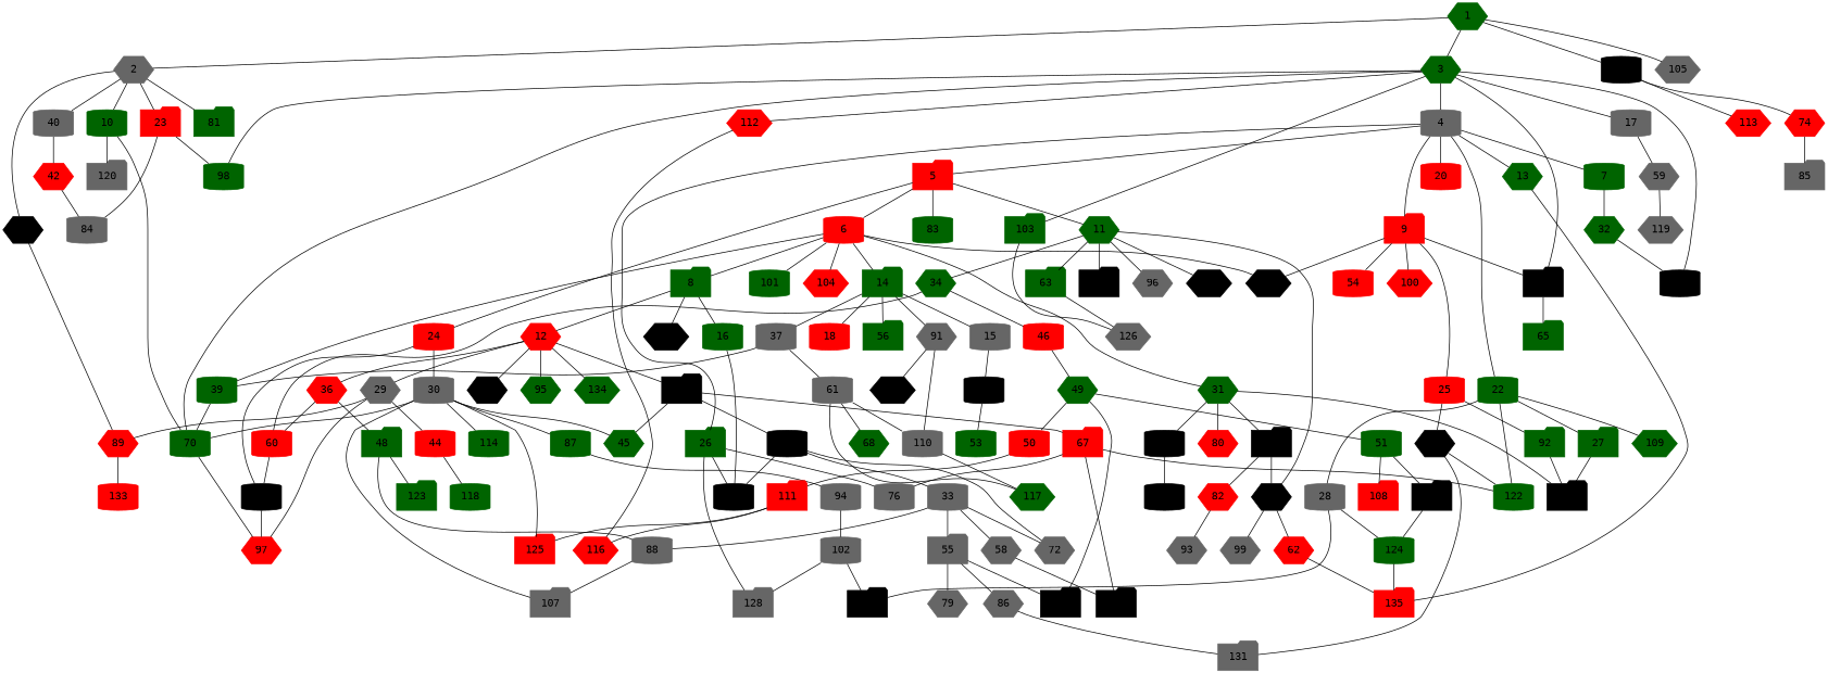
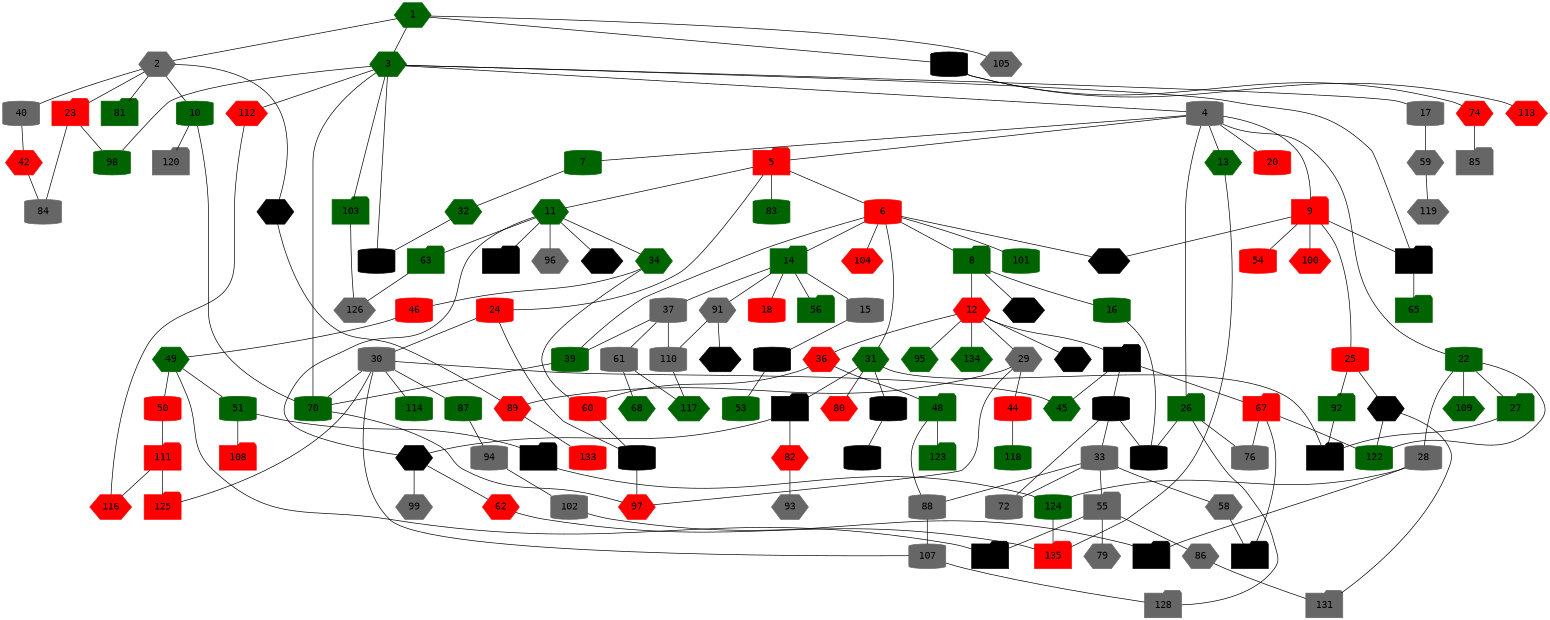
  graph {
    fontname="DejaVu Sans Mono"
    node [color=darkgreen fontname="DejaVu Sans Mono" shape=cylinder style=filled]
    edge [fontname="DejaVu Sans Mono"]
    1 [shape=hexagon]
    2 [color=gray40 shape=hexagon]
    3 [shape=hexagon]
    38 [color=black]
    105 [color=gray40 shape=hexagon]
    10
    23 [color=red shape=folder]
    40 [color=gray40]
    77 [color=black shape=hexagon]
    81 [shape=folder]
    4 [color=gray40]
    17 [color=gray40]
    41 [color=black]
    57 [color=black shape=folder]
    70
    98
    103 [shape=folder]
    112 [color=red shape=hexagon]
    74 [color=red shape=hexagon]
    113 [color=red shape=hexagon]
    120 [color=gray40 shape=folder]
    84 [color=gray40]
    42 [color=red shape=hexagon]
    89 [color=red shape=hexagon]
    5 [color=red shape=folder]
    7
    9 [color=red shape=folder]
    13 [shape=hexagon]
    20 [color=red]
    22
    26 [shape=folder]
    59 [color=gray40 shape=hexagon]
    65 [shape=folder]
    97 [color=red shape=hexagon]
    126 [color=gray40 shape=hexagon]
    116 [color=red shape=hexagon]
    6 [color=red]
    11 [shape=hexagon]
    24 [color=red]
    83
    32 [shape=hexagon]
    106 [color=black shape=hexagon]
    25 [color=red]
    54 [color=red]
    100 [color=red shape=hexagon]
    135 [color=red shape=folder]
    27 [shape=folder]
    28 [color=gray40]
    109 [shape=hexagon]
    122
    43 [color=black]
    76 [color=gray40]
    128 [color=gray40 shape=folder]
    8 [shape=folder]
    14 [shape=folder]
    31 [shape=hexagon]
    39
    101
    104 [color=red shape=hexagon]
    34 [shape=hexagon]
    52 [color=black shape=hexagon]
    63 [shape=folder]
    69 [color=black shape=folder]
    96 [color=gray40 shape=hexagon]
    121 [color=black shape=hexagon]
    30 [color=gray40]
    66 [color=black]
    12 [color=red shape=hexagon]
    16
    129 [color=black shape=hexagon]
    15 [color=gray40]
    18 [color=red]
    37 [color=gray40]
    56 [shape=folder]
    91 [color=gray40 shape=hexagon]
    130 [color=black shape=folder]
    47 [color=black shape=folder]
    78 [color=black]
    80 [color=red shape=hexagon]
    19 [color=black shape=folder]
    29 [color=gray40 shape=hexagon]
    36 [color=red shape=hexagon]
    64 [color=black shape=hexagon]
    95 [shape=hexagon]
    134 [shape=hexagon]
    73 [color=black shape=hexagon]
    92 [shape=folder]
    46 [color=red]
    60 [color=red]
    62 [color=red shape=hexagon]
    99 [color=gray40 shape=hexagon]
    21 [color=black]
    45 [shape=hexagon]
    67 [color=red shape=folder]
    44 [color=red]
    48 [shape=folder]
    35 [color=black]
    61 [color=gray40]
    110 [color=gray40]
    132 [color=black shape=hexagon]
    53
    119 [color=gray40 shape=hexagon]
    33 [color=gray40]
-   72 [color=gray40 shape=hexagon]
+   72 [color=gray40]
    75 [color=black shape=folder]
    55 [color=gray40 shape=folder]
    58 [color=gray40 shape=hexagon]
    88 [color=gray40]
    124
    127 [color=black shape=folder]
    87
-   107 [color=gray40 shape=folder]
+   107 [color=gray40]
    114
    125 [color=red shape=folder]
    131 [color=gray40 shape=folder]
    118
    133 [color=red]
    94 [color=gray40]
    82 [color=red shape=hexagon]
    115 [color=black]
    90 [color=black shape=folder]
    79 [color=gray40 shape=hexagon]
    86 [color=gray40 shape=hexagon]
    49 [shape=hexagon]
    123 [shape=folder]
    68 [shape=hexagon]
    117 [shape=hexagon]
    85 [color=gray40 shape=folder]
    50 [color=red]
    51
    93 [color=gray40 shape=hexagon]
    111 [color=red shape=folder]
    71 [color=black shape=folder]
    108 [color=red shape=folder]
    102 [color=gray40]
    1 -- 2
    1 -- 3
    1 -- 38
    1 -- 105
    2 -- 10
    2 -- 23
    2 -- 40
    2 -- 77
    2 -- 81
    3 -- 4
    3 -- 17
    3 -- 41
    3 -- 57
    3 -- 70
    3 -- 98
    3 -- 103
    3 -- 112
    38 -- 74
    38 -- 113
    10 -- 70
    10 -- 120
    23 -- 98
    23 -- 84
    40 -- 42
    77 -- 89
    4 -- 5
    4 -- 7
    4 -- 9
    4 -- 13
    4 -- 20
    4 -- 22
    4 -- 26
    17 -- 59
    57 -- 65
    70 -- 97
    103 -- 126
    112 -- 116
    74 -- 85
    42 -- 84
    89 -- 133
    5 -- 6
    5 -- 11
    5 -- 24
    5 -- 83
    7 -- 32
    9 -- 57
    9 -- 106
    9 -- 25
    9 -- 54
    9 -- 100
    13 -- 135
    22 -- 27
    22 -- 28
    22 -- 109
    22 -- 122
    26 -- 43
    26 -- 76
    26 -- 128
    59 -- 119
    6 -- 106
    6 -- 8
    6 -- 14
    6 -- 31
    6 -- 39
    6 -- 101
    6 -- 104
    11 -- 34
    11 -- 52
    11 -- 63
    11 -- 69
    11 -- 96
    11 -- 121
    24 -- 30
    24 -- 66
    32 -- 41
    25 -- 73
    25 -- 92
    27 -- 130
    28 -- 124
    28 -- 127
    8 -- 12
    8 -- 16
    8 -- 129
    14 -- 15
    14 -- 18
    14 -- 37
    14 -- 56
    14 -- 91
    31 -- 130
    31 -- 47
    31 -- 78
    31 -- 80
    39 -- 70
    34 -- 46
    34 -- 60
    52 -- 62
    52 -- 99
    63 -- 126
    30 -- 70
    30 -- 45
    30 -- 87
    30 -- 107
    30 -- 114
    30 -- 125
    66 -- 97
    12 -- 19
    12 -- 29
    12 -- 36
    12 -- 64
    12 -- 95
    12 -- 134
    16 -- 43
    15 -- 35
    37 -- 39
    37 -- 61
-   61 -- 110
+   37 -- 110
    91 -- 110
    91 -- 132
    47 -- 52
    47 -- 82
    78 -- 115
    19 -- 21
    19 -- 45
    19 -- 67
    29 -- 89
    29 -- 97
    29 -- 44
    36 -- 60
    36 -- 48
    73 -- 122
    73 -- 131
    92 -- 130
    46 -- 49
    60 -- 66
    62 -- 135
    21 -- 43
    21 -- 33
    21 -- 72
    67 -- 122
    67 -- 76
    67 -- 75
    44 -- 118
    48 -- 88
    48 -- 123
    35 -- 53
    61 -- 68
    61 -- 117
    110 -- 117
    33 -- 72
    33 -- 55
    33 -- 58
    33 -- 88
    55 -- 90
    55 -- 79
    55 -- 86
    58 -- 75
    88 -- 107
    124 -- 135
    87 -- 94
    94 -- 102
    82 -- 93
    86 -- 131
    49 -- 90
    49 -- 50
    49 -- 51
    50 -- 111
    51 -- 71
    51 -- 108
    111 -- 116
    111 -- 125
    71 -- 124
-   102 -- 128
+   107 -- 128
    102 -- 127
  }
